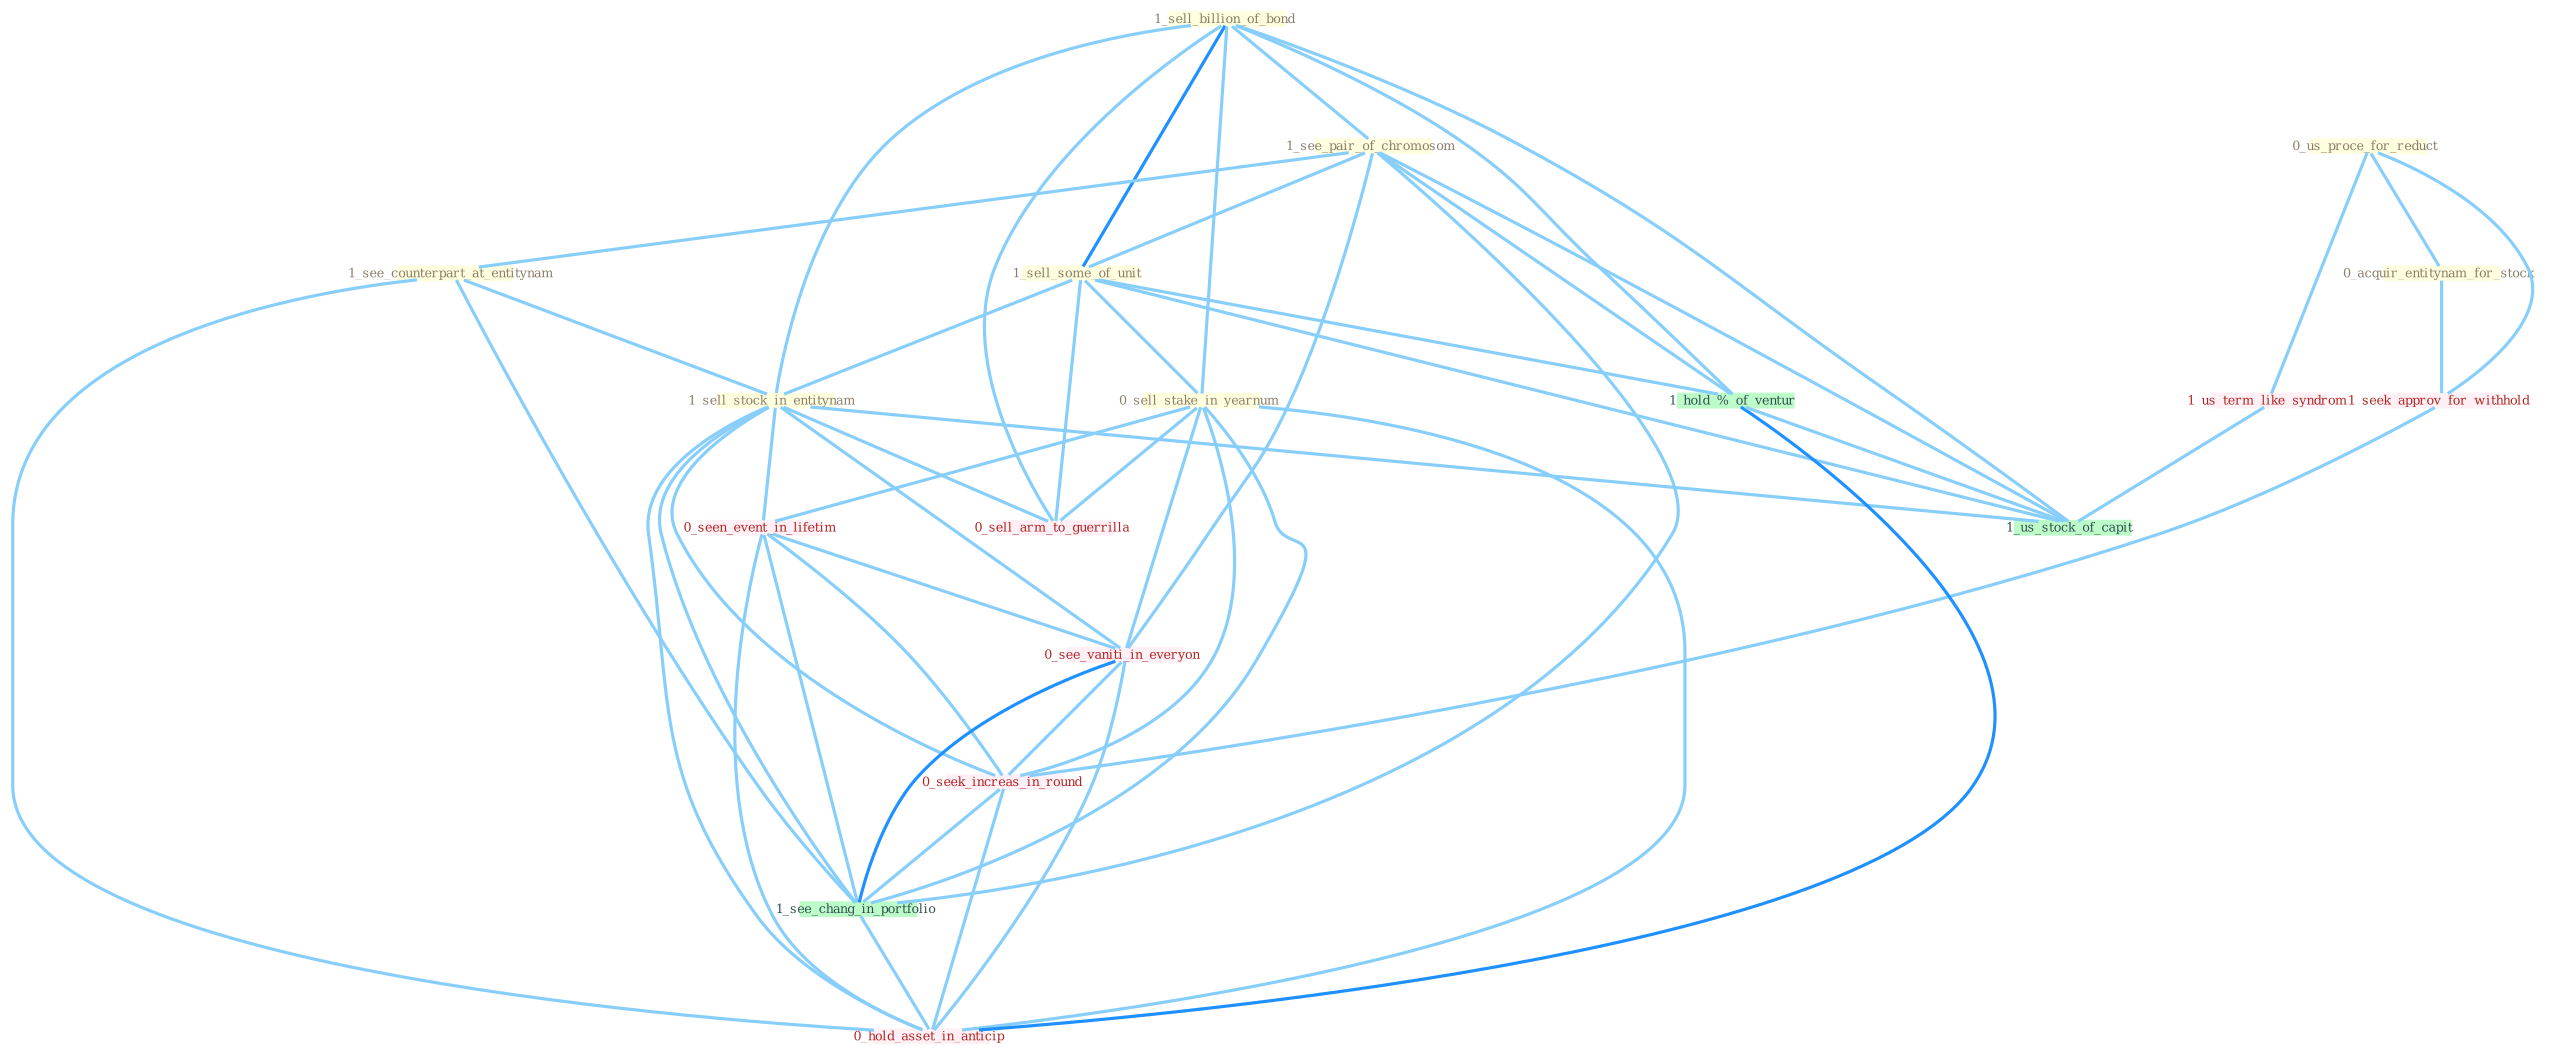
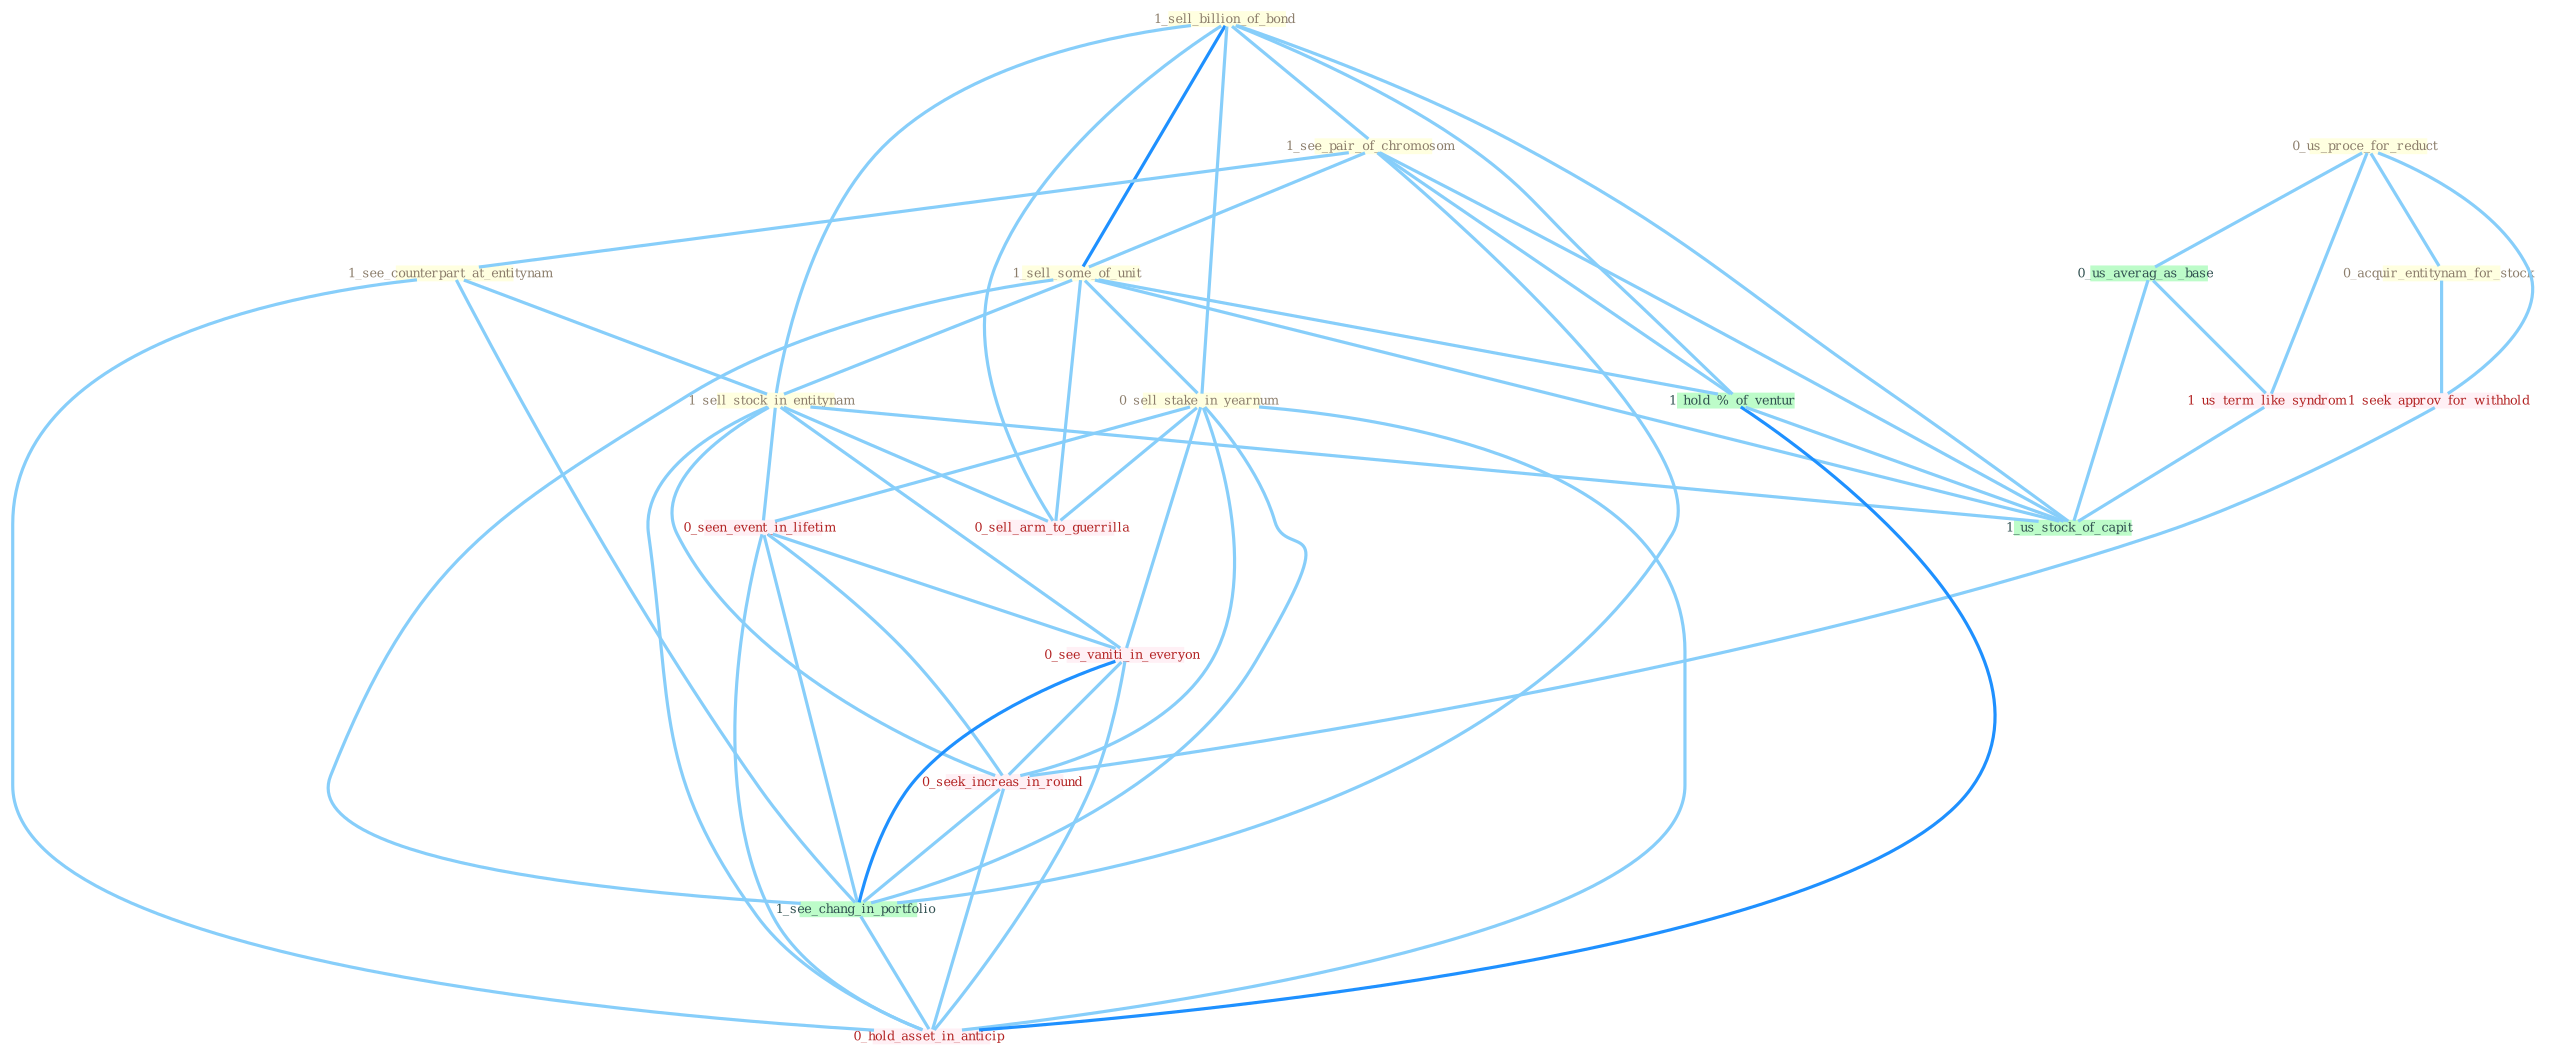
  graph {
    node [color="#ffffe0" fixedsize=true fontcolor="#8b7d6b" fontsize=4 shape=polygon style=filled]
    edge [color="#87cefa" w=1]
    "1_sell_billion_of_bond " [height=.06 width=.5]
    "1_see_pair_of_chromosom " [height=.06 width=.5]
    "1_sell_some_of_unit " [height=.06 width=.5]
    "0_sell_stake_in_yearnum " [height=.06 width=.5]
    "0_us_proce_for_reduct " [height=.06 width=.5]
    "1_see_counterpart_at_entitynam " [height=.06 width=.5]
    "0_acquir_entitynam_for_stock " [height=.06 width=.5]
    "1_sell_stock_in_entitynam " [height=.06 width=.5]
    "0_seen_event_in_lifetim " [color="#fff0f5" fontcolor="#b22222" height=.06 width=.5]
    "1_us_term_like_syndrom " [color="#fff0f5" fontcolor="#b22222" height=.06 width=.5]
    "1_seek_approv_for_withhold " [color="#fff0f5" fontcolor="#b22222" height=.06 width=.5]
    "0_see_vaniti_in_everyon " [color="#fff0f5" fontcolor="#b22222" height=.06 width=.5]
    "0_sell_arm_to_guerrilla " [color="#fff0f5" fontcolor="#b22222" height=.06 width=.5]
    "0_seek_increas_in_round " [color="#fff0f5" fontcolor="#b22222" height=.06 width=.5]
    "0_hold_asset_in_anticip " [color="#fff0f5" fontcolor="#b22222" height=.06 width=.5]
    "1_hold_%_of_ventur " [color="#BDFCC9" fontcolor="#2f4f4f" height=.06 width=.5]
    "1_us_stock_of_capit " [color="#BDFCC9" fontcolor="#2f4f4f" height=.06 width=.5]
    "1_see_chang_in_portfolio " [color="#BDFCC9" fontcolor="#2f4f4f" height=.06 width=.5]
+   "0_us_averag_as_base " [color="#BDFCC9" fontcolor="#2f4f4f" height=.06 width=.5]
    subgraph sub_1 {
      "1_sell_billion_of_bond "
      "1_see_pair_of_chromosom "
      "1_sell_some_of_unit "
      "0_sell_stake_in_yearnum "
      "0_us_proce_for_reduct "
      "1_see_counterpart_at_entitynam "
      "0_acquir_entitynam_for_stock "
      "1_sell_stock_in_entitynam "
    }
    subgraph sub_2 {
      "0_seen_event_in_lifetim "
      "1_us_term_like_syndrom "
      "1_seek_approv_for_withhold "
      "0_see_vaniti_in_everyon "
      "0_sell_arm_to_guerrilla "
      "0_seek_increas_in_round "
      "0_hold_asset_in_anticip "
    }
    "1_sell_billion_of_bond " -- "1_see_pair_of_chromosom "
    "1_sell_billion_of_bond " -- "1_sell_some_of_unit " [color="#1e90ff" w=2]
    "1_sell_billion_of_bond " -- "0_sell_stake_in_yearnum "
    "1_sell_billion_of_bond " -- "1_sell_stock_in_entitynam "
    "1_sell_billion_of_bond " -- "0_sell_arm_to_guerrilla "
    "1_sell_billion_of_bond " -- "1_hold_%_of_ventur "
    "1_sell_billion_of_bond " -- "1_us_stock_of_capit "
    "1_see_pair_of_chromosom " -- "1_sell_some_of_unit "
    "1_see_pair_of_chromosom " -- "1_see_counterpart_at_entitynam "
-   "1_see_pair_of_chromosom " -- "0_see_vaniti_in_everyon "
    "1_see_pair_of_chromosom " -- "1_hold_%_of_ventur "
    "1_see_pair_of_chromosom " -- "1_us_stock_of_capit "
    "1_see_pair_of_chromosom " -- "1_see_chang_in_portfolio "
    "1_sell_some_of_unit " -- "0_sell_stake_in_yearnum "
    "1_sell_some_of_unit " -- "1_sell_stock_in_entitynam "
    "1_sell_some_of_unit " -- "0_sell_arm_to_guerrilla "
    "1_sell_some_of_unit " -- "1_hold_%_of_ventur "
    "1_sell_some_of_unit " -- "1_us_stock_of_capit "
    "0_sell_stake_in_yearnum " -- "0_seen_event_in_lifetim "
    "0_sell_stake_in_yearnum " -- "0_see_vaniti_in_everyon "
    "0_sell_stake_in_yearnum " -- "0_sell_arm_to_guerrilla "
    "0_sell_stake_in_yearnum " -- "0_seek_increas_in_round "
    "0_sell_stake_in_yearnum " -- "0_hold_asset_in_anticip "
    "0_sell_stake_in_yearnum " -- "1_see_chang_in_portfolio "
    "0_us_proce_for_reduct " -- "0_acquir_entitynam_for_stock "
    "0_us_proce_for_reduct " -- "1_us_term_like_syndrom "
    "0_us_proce_for_reduct " -- "1_seek_approv_for_withhold "
+   "0_us_proce_for_reduct " -- "0_us_averag_as_base "
    "1_see_counterpart_at_entitynam " -- "1_sell_stock_in_entitynam "
    "1_see_counterpart_at_entitynam " -- "0_hold_asset_in_anticip "
    "1_see_counterpart_at_entitynam " -- "1_see_chang_in_portfolio "
    "0_acquir_entitynam_for_stock " -- "1_seek_approv_for_withhold "
    "1_sell_stock_in_entitynam " -- "0_seen_event_in_lifetim "
    "1_sell_stock_in_entitynam " -- "0_see_vaniti_in_everyon "
    "1_sell_stock_in_entitynam " -- "0_sell_arm_to_guerrilla "
    "1_sell_stock_in_entitynam " -- "0_seek_increas_in_round "
    "1_sell_stock_in_entitynam " -- "0_hold_asset_in_anticip "
    "1_sell_stock_in_entitynam " -- "1_us_stock_of_capit "
-   "1_sell_stock_in_entitynam " -- "1_see_chang_in_portfolio "
+   "1_sell_some_of_unit " -- "1_see_chang_in_portfolio "
    "0_seen_event_in_lifetim " -- "0_see_vaniti_in_everyon "
    "0_seen_event_in_lifetim " -- "0_seek_increas_in_round "
    "0_seen_event_in_lifetim " -- "0_hold_asset_in_anticip "
    "0_seen_event_in_lifetim " -- "1_see_chang_in_portfolio "
    "1_us_term_like_syndrom " -- "1_us_stock_of_capit "
    "1_seek_approv_for_withhold " -- "0_seek_increas_in_round "
    "0_see_vaniti_in_everyon " -- "0_seek_increas_in_round "
    "0_see_vaniti_in_everyon " -- "0_hold_asset_in_anticip "
    "0_see_vaniti_in_everyon " -- "1_see_chang_in_portfolio " [color="#1e90ff" w=2]
    "0_seek_increas_in_round " -- "0_hold_asset_in_anticip "
    "0_seek_increas_in_round " -- "1_see_chang_in_portfolio "
    "1_hold_%_of_ventur " -- "0_hold_asset_in_anticip " [color="#1e90ff"]
    "1_hold_%_of_ventur " -- "1_us_stock_of_capit "
    "1_see_chang_in_portfolio " -- "0_hold_asset_in_anticip "
+   "0_us_averag_as_base " -- "1_us_term_like_syndrom "
+   "0_us_averag_as_base " -- "1_us_stock_of_capit "
  }
